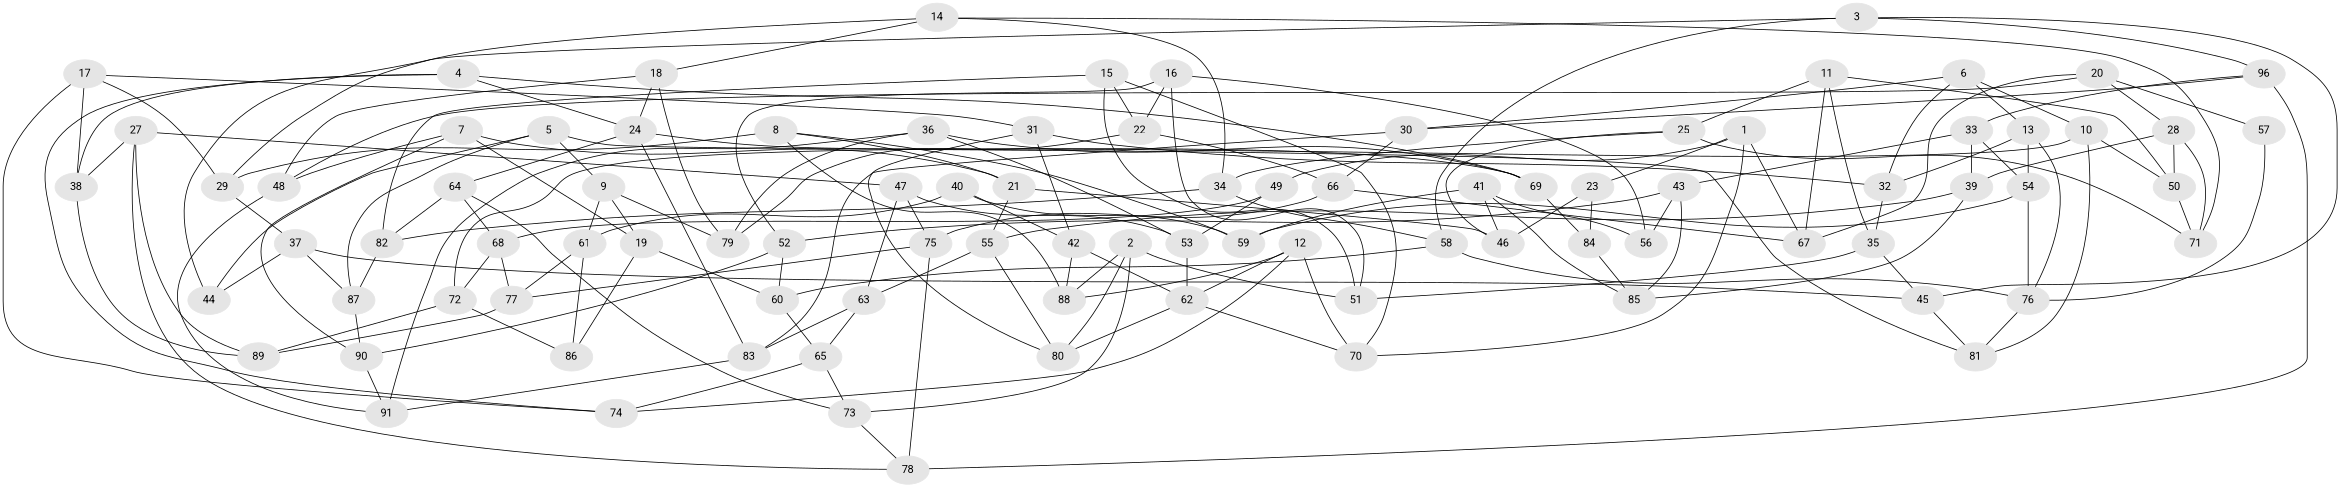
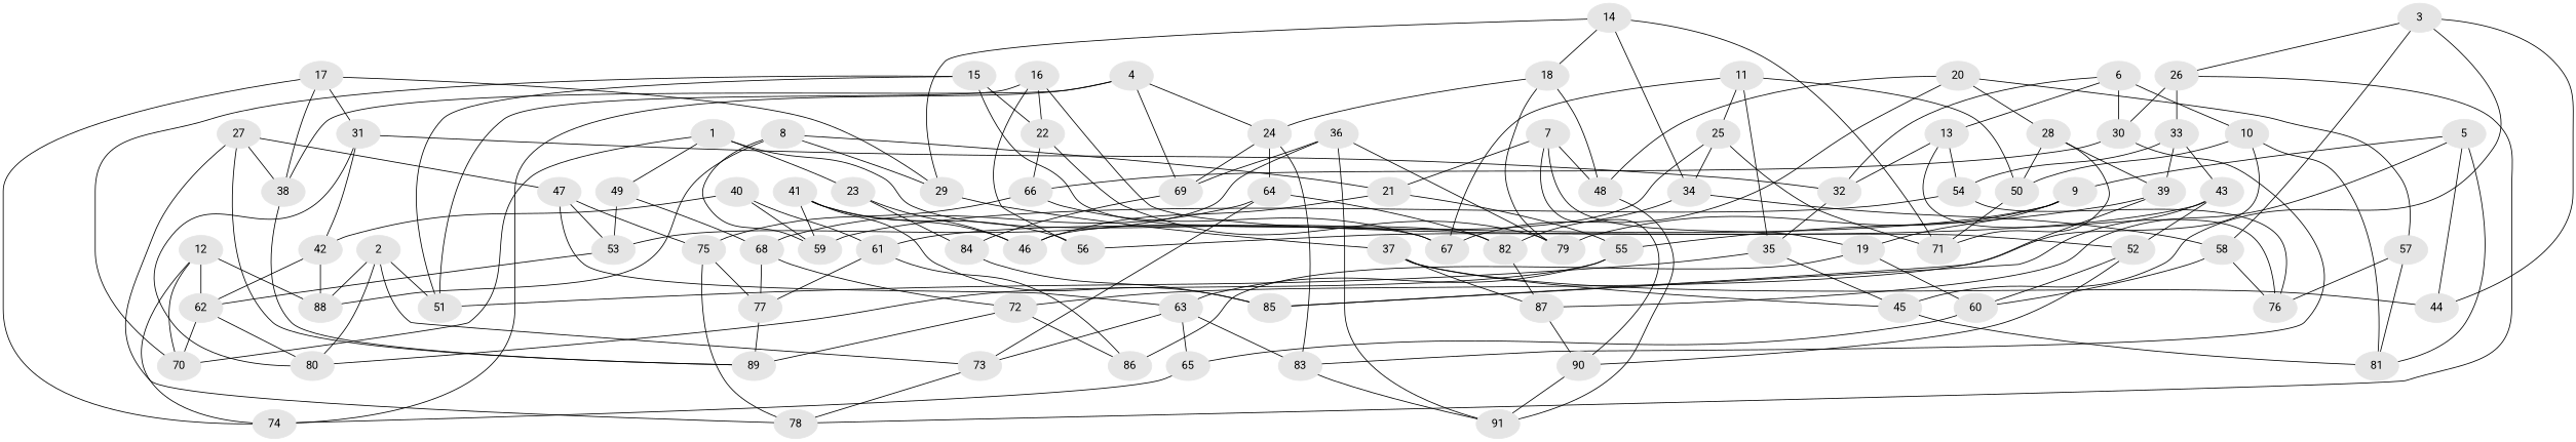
  graph {
    fontname=Roboto
    node [color=gray90 fontname=Roboto style=filled]
    edge [fontname=Roboto]
    1
    23
    49
    67
    70
    46
    84
    53
    68
    2
    51
    73
    80
    88
    78
    3
-   26 [label=96]
+   26
    44
    45
    58
    30
    33
    81
    76
    60
    4
    24
    38
    69
    74
    64
    83
    89
    5
    9
    87
    19
    61
    79
    90
    6
    10
    13
    32
    50
    72
    54
    66
    35
    7
    21
    48
    86
    55
    91
    8
    29
    59
    37
    77
    71
    11
    25
    34
    12
    62
    14
    18
    82
    15
    22
    16
    52
    56
    17
    31
    42
    65
    20
    28
    57
    39
    63
    75
    85
    43
    27
    47
    36
    40
    41
    1 -- 23
    1 -- 49
    1 -- 67
    1 -- 70
    23 -- 46
    23 -- 84
    49 -- 53
    49 -- 68
    84 -- 85
    53 -- 62
    68 -- 72
    68 -- 77
    2 -- 51
    2 -- 73
    2 -- 80
    2 -- 88
    73 -- 78
    3 -- 26
    3 -- 44
    3 -- 45
    3 -- 58
    26 -- 78
    26 -- 30
    26 -- 33
    45 -- 81
    58 -- 76
    58 -- 60
    30 -- 83
    30 -- 66
    33 -- 54
    33 -- 39
    33 -- 43
    60 -- 65
    4 -- 24
    4 -- 38
    4 -- 69
    4 -- 74
    24 -- 69
    24 -- 64
    24 -- 83
    38 -- 89
    69 -- 84
    64 -- 68
    64 -- 73
    64 -- 82
    83 -- 91
    5 -- 44
    5 -- 81
    5 -- 9
    5 -- 87
    9 -- 19
    9 -- 61
    9 -- 79
    87 -- 90
    19 -- 60
    19 -- 86
    61 -- 86
    61 -- 77
    90 -- 91
    6 -- 30
    6 -- 10
    6 -- 13
    6 -- 32
    10 -- 81
    10 -- 50
    10 -- 72
    13 -- 76
    13 -- 32
    13 -- 54
    32 -- 35
    50 -- 71
    72 -- 89
    72 -- 86
    54 -- 76
    54 -- 59
    66 -- 67
    66 -- 75
    35 -- 51
    35 -- 45
    7 -- 19
    7 -- 90
    7 -- 21
    7 -- 48
    21 -- 46
    21 -- 55
    48 -- 91
    55 -- 80
    55 -- 63
    8 -- 88
    8 -- 21
    8 -- 29
    8 -- 59
    29 -- 37
    37 -- 44
    37 -- 45
    37 -- 87
    77 -- 89
    11 -- 67
    11 -- 50
    11 -- 35
    11 -- 25
    25 -- 46
    25 -- 71
    25 -- 34
    34 -- 58
    34 -- 82
    12 -- 70
    12 -- 88
    12 -- 74
    12 -- 62
    62 -- 70
    62 -- 80
    14 -- 29
    14 -- 71
    14 -- 34
    14 -- 18
    18 -- 24
    18 -- 79
    18 -- 48
    82 -- 87
    15 -- 70
    15 -- 51
    15 -- 82
    15 -- 22
    22 -- 79
    22 -- 66
    16 -- 51
    16 -- 22
    16 -- 52
    16 -- 56
    52 -- 60
    52 -- 90
    17 -- 38
    17 -- 74
    17 -- 29
    17 -- 31
    31 -- 80
    31 -- 32
    31 -- 42
    42 -- 88
    42 -- 62
-   65 -- 73
+   63 -- 73
    65 -- 74
    20 -- 67
    20 -- 48
    20 -- 28
    20 -- 57
    28 -- 50
    28 -- 71
    28 -- 39
-   76 -- 81
+   57 -- 81
    57 -- 76
    39 -- 55
    39 -- 85
    63 -- 83
    63 -- 65
    75 -- 78
    75 -- 77
    43 -- 52
    43 -- 56
    43 -- 85
    27 -- 78
    27 -- 38
    27 -- 89
    27 -- 47
    47 -- 53
    47 -- 63
    47 -- 75
    36 -- 53
    36 -- 69
    36 -- 79
    36 -- 91
    40 -- 61
    40 -- 59
    40 -- 42
    41 -- 46
    41 -- 59
    41 -- 56
    41 -- 85
  }
